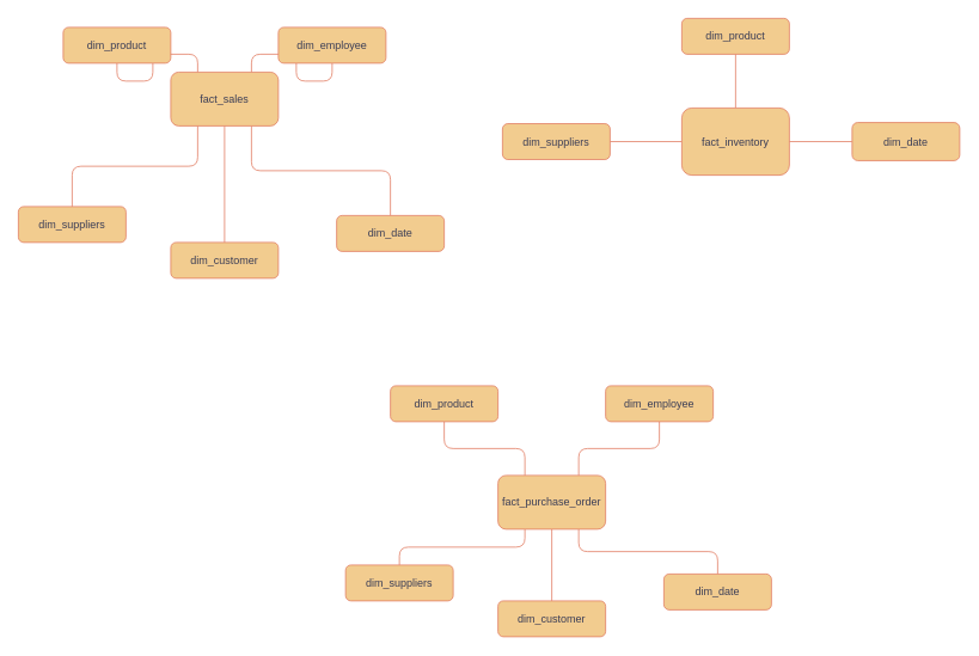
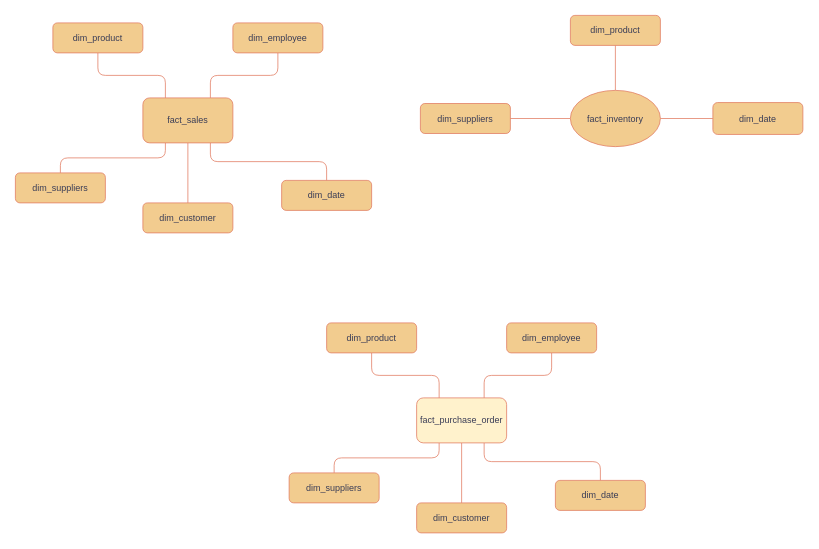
  <mxCell id="0" />
  <mxCell id="1" parent="0" />
  <mxCell id="2" style="edgeStyle=orthogonalEdgeStyle;rounded=1;orthogonalLoop=1;jettySize=auto;html=1;exitX=0.25;exitY=0;exitDx=0;exitDy=0;endArrow=none;endFill=0;labelBackgroundColor=none;strokeColor=#E07A5F;fontColor=default;" edge="1" parent="1" source="7" target="15"><mxGeometry relative="1" as="geometry" /></mxCell>
  <mxCell id="3" style="edgeStyle=orthogonalEdgeStyle;rounded=1;orthogonalLoop=1;jettySize=auto;html=1;exitX=0.75;exitY=0;exitDx=0;exitDy=0;endArrow=none;endFill=0;labelBackgroundColor=none;strokeColor=#E07A5F;fontColor=default;" edge="1" parent="1" source="7" target="16"><mxGeometry relative="1" as="geometry" /></mxCell>
  <mxCell id="4" style="edgeStyle=orthogonalEdgeStyle;rounded=1;orthogonalLoop=1;jettySize=auto;html=1;exitX=0.75;exitY=1;exitDx=0;exitDy=0;endArrow=none;endFill=0;labelBackgroundColor=none;strokeColor=#E07A5F;fontColor=default;" edge="1" parent="1" source="7" target="12"><mxGeometry relative="1" as="geometry" /></mxCell>
  <mxCell id="5" style="edgeStyle=orthogonalEdgeStyle;rounded=1;orthogonalLoop=1;jettySize=auto;html=1;exitX=0.25;exitY=1;exitDx=0;exitDy=0;endArrow=none;endFill=0;labelBackgroundColor=none;strokeColor=#E07A5F;fontColor=default;" edge="1" parent="1" source="7" target="13"><mxGeometry relative="1" as="geometry" /></mxCell>
  <mxCell id="6" style="edgeStyle=orthogonalEdgeStyle;rounded=1;orthogonalLoop=1;jettySize=auto;html=1;exitX=0.5;exitY=1;exitDx=0;exitDy=0;endArrow=none;endFill=0;labelBackgroundColor=none;strokeColor=#E07A5F;fontColor=default;" edge="1" parent="1" source="7" target="14"><mxGeometry relative="1" as="geometry" /></mxCell>
- <mxCell id="7" value="fact_sales" style="rounded=1;whiteSpace=wrap;html=1;labelBackgroundColor=none;fillColor=#F2CC8F;strokeColor=#E07A5F;fontColor=#393C56;" vertex="1" parent="1"><mxGeometry x="190" y="80" width="120" height="60" as="geometry" /></mxCell>
+ <mxCell id="7" value="fact_sales" style="rounded=1;whiteSpace=wrap;html=1;labelBackgroundColor=none;fillColor=#F2CC8F;strokeColor=#E07A5F;fontColor=#393C56;" vertex="1" parent="1"><mxGeometry x="190" y="130" width="120" height="60" as="geometry" /></mxCell>
  <mxCell id="8" style="edgeStyle=orthogonalEdgeStyle;rounded=0;orthogonalLoop=1;jettySize=auto;html=1;exitX=0.5;exitY=0;exitDx=0;exitDy=0;strokeColor=#E07A5F;fontColor=#393C56;fillColor=#F2CC8F;endArrow=none;endFill=0;" edge="1" parent="1" source="11" target="19"><mxGeometry relative="1" as="geometry" /></mxCell>
  <mxCell id="9" style="edgeStyle=orthogonalEdgeStyle;rounded=0;orthogonalLoop=1;jettySize=auto;html=1;exitX=0;exitY=0.5;exitDx=0;exitDy=0;strokeColor=#E07A5F;fontColor=#393C56;fillColor=#F2CC8F;endArrow=none;endFill=0;" edge="1" parent="1" source="11" target="18"><mxGeometry relative="1" as="geometry" /></mxCell>
  <mxCell id="10" style="edgeStyle=orthogonalEdgeStyle;rounded=0;orthogonalLoop=1;jettySize=auto;html=1;exitX=1;exitY=0.5;exitDx=0;exitDy=0;entryX=0;entryY=0.5;entryDx=0;entryDy=0;strokeColor=#E07A5F;fontColor=#393C56;fillColor=#F2CC8F;endArrow=none;endFill=0;" edge="1" parent="1" source="11" target="17"><mxGeometry relative="1" as="geometry" /></mxCell>
- <mxCell id="11" value="fact_inventory" style="rounded=1;whiteSpace=wrap;html=1;labelBackgroundColor=none;fillColor=#F2CC8F;strokeColor=#E07A5F;fontColor=#393C56;" vertex="1" parent="1"><mxGeometry x="760" y="120" width="120" height="75" as="geometry" /></mxCell>
+ <mxCell id="11" value="fact_inventory" style="ellipse;whiteSpace=wrap;html=1;labelBackgroundColor=none;fillColor=#F2CC8F;strokeColor=#E07A5F;fontColor=#393C56;" vertex="1" parent="1"><mxGeometry x="760" y="120" width="120" height="75" as="geometry" /></mxCell>
  <mxCell id="12" value="dim_date" style="rounded=1;whiteSpace=wrap;html=1;labelBackgroundColor=none;fillColor=#F2CC8F;strokeColor=#E07A5F;fontColor=#393C56;" vertex="1" parent="1"><mxGeometry x="375" y="240" width="120" height="40" as="geometry" /></mxCell>
  <mxCell id="13" value="dim_suppliers" style="rounded=1;whiteSpace=wrap;html=1;labelBackgroundColor=none;fillColor=#F2CC8F;strokeColor=#E07A5F;fontColor=#393C56;" vertex="1" parent="1"><mxGeometry x="20" y="230" width="120" height="40" as="geometry" /></mxCell>
  <mxCell id="14" value="dim_customer" style="rounded=1;whiteSpace=wrap;html=1;labelBackgroundColor=none;fillColor=#F2CC8F;strokeColor=#E07A5F;fontColor=#393C56;" vertex="1" parent="1"><mxGeometry x="190" y="270" width="120" height="40" as="geometry" /></mxCell>
  <mxCell id="15" value="dim_product" style="rounded=1;whiteSpace=wrap;html=1;labelBackgroundColor=none;fillColor=#F2CC8F;strokeColor=#E07A5F;fontColor=#393C56;" vertex="1" parent="1"><mxGeometry x="70" y="30" width="120" height="40" as="geometry" /></mxCell>
  <mxCell id="16" value="dim_employee" style="rounded=1;whiteSpace=wrap;html=1;labelBackgroundColor=none;fillColor=#F2CC8F;strokeColor=#E07A5F;fontColor=#393C56;" vertex="1" parent="1"><mxGeometry x="310" y="30" width="120" height="40" as="geometry" /></mxCell>
  <mxCell id="17" value="dim_date" style="rounded=1;whiteSpace=wrap;html=1;labelBackgroundColor=none;fillColor=#F2CC8F;strokeColor=#E07A5F;fontColor=#393C56;" vertex="1" parent="1"><mxGeometry x="950" y="136.25" width="120" height="42.5" as="geometry" /></mxCell>
  <mxCell id="18" value="dim_suppliers" style="rounded=1;whiteSpace=wrap;html=1;labelBackgroundColor=none;fillColor=#F2CC8F;strokeColor=#E07A5F;fontColor=#393C56;" vertex="1" parent="1"><mxGeometry x="560" y="137.5" width="120" height="40" as="geometry" /></mxCell>
  <mxCell id="19" value="dim_product" style="rounded=1;whiteSpace=wrap;html=1;labelBackgroundColor=none;fillColor=#F2CC8F;strokeColor=#E07A5F;fontColor=#393C56;" vertex="1" parent="1"><mxGeometry x="760" y="20" width="120" height="40" as="geometry" /></mxCell>
  <mxCell id="20" style="edgeStyle=orthogonalEdgeStyle;rounded=1;orthogonalLoop=1;jettySize=auto;html=1;exitX=0.25;exitY=0;exitDx=0;exitDy=0;endArrow=none;endFill=0;labelBackgroundColor=none;strokeColor=#E07A5F;fontColor=default;" edge="1" parent="1" source="25" target="29"><mxGeometry relative="1" as="geometry" /></mxCell>
  <mxCell id="21" style="edgeStyle=orthogonalEdgeStyle;rounded=1;orthogonalLoop=1;jettySize=auto;html=1;exitX=0.75;exitY=0;exitDx=0;exitDy=0;endArrow=none;endFill=0;labelBackgroundColor=none;strokeColor=#E07A5F;fontColor=default;" edge="1" parent="1" source="25" target="30"><mxGeometry relative="1" as="geometry" /></mxCell>
  <mxCell id="22" style="edgeStyle=orthogonalEdgeStyle;rounded=1;orthogonalLoop=1;jettySize=auto;html=1;exitX=0.75;exitY=1;exitDx=0;exitDy=0;endArrow=none;endFill=0;labelBackgroundColor=none;strokeColor=#E07A5F;fontColor=default;" edge="1" parent="1" source="25" target="26"><mxGeometry relative="1" as="geometry" /></mxCell>
  <mxCell id="23" style="edgeStyle=orthogonalEdgeStyle;rounded=1;orthogonalLoop=1;jettySize=auto;html=1;exitX=0.25;exitY=1;exitDx=0;exitDy=0;endArrow=none;endFill=0;labelBackgroundColor=none;strokeColor=#E07A5F;fontColor=default;" edge="1" parent="1" source="25" target="27"><mxGeometry relative="1" as="geometry" /></mxCell>
  <mxCell id="24" style="edgeStyle=orthogonalEdgeStyle;rounded=1;orthogonalLoop=1;jettySize=auto;html=1;exitX=0.5;exitY=1;exitDx=0;exitDy=0;endArrow=none;endFill=0;labelBackgroundColor=none;strokeColor=#E07A5F;fontColor=default;" edge="1" parent="1" source="25" target="28"><mxGeometry relative="1" as="geometry" /></mxCell>
- <mxCell id="25" value="fact_purchase_order" style="rounded=1;whiteSpace=wrap;html=1;labelBackgroundColor=none;fillColor=#F2CC8F;strokeColor=#E07A5F;fontColor=#393C56;" vertex="1" parent="1"><mxGeometry x="555" y="530" width="120" height="60" as="geometry" /></mxCell>
+ <mxCell id="25" value="fact_purchase_order" style="rounded=1;whiteSpace=wrap;html=1;labelBackgroundColor=none;fillColor=#fff2cc;strokeColor=#E07A5F;fontColor=#393C56;" vertex="1" parent="1"><mxGeometry x="555" y="530" width="120" height="60" as="geometry" /></mxCell>
  <mxCell id="26" value="dim_date" style="rounded=1;whiteSpace=wrap;html=1;labelBackgroundColor=none;fillColor=#F2CC8F;strokeColor=#E07A5F;fontColor=#393C56;" vertex="1" parent="1"><mxGeometry x="740" y="640" width="120" height="40" as="geometry" /></mxCell>
  <mxCell id="27" value="dim_suppliers" style="rounded=1;whiteSpace=wrap;html=1;labelBackgroundColor=none;fillColor=#F2CC8F;strokeColor=#E07A5F;fontColor=#393C56;" vertex="1" parent="1"><mxGeometry x="385" y="630" width="120" height="40" as="geometry" /></mxCell>
  <mxCell id="28" value="dim_customer" style="rounded=1;whiteSpace=wrap;html=1;labelBackgroundColor=none;fillColor=#F2CC8F;strokeColor=#E07A5F;fontColor=#393C56;" vertex="1" parent="1"><mxGeometry x="555" y="670" width="120" height="40" as="geometry" /></mxCell>
  <mxCell id="29" value="dim_product" style="rounded=1;whiteSpace=wrap;html=1;labelBackgroundColor=none;fillColor=#F2CC8F;strokeColor=#E07A5F;fontColor=#393C56;" vertex="1" parent="1"><mxGeometry x="435" y="430" width="120" height="40" as="geometry" /></mxCell>
  <mxCell id="30" value="dim_employee" style="rounded=1;whiteSpace=wrap;html=1;labelBackgroundColor=none;fillColor=#F2CC8F;strokeColor=#E07A5F;fontColor=#393C56;" vertex="1" parent="1"><mxGeometry x="675" y="430" width="120" height="40" as="geometry" /></mxCell>
